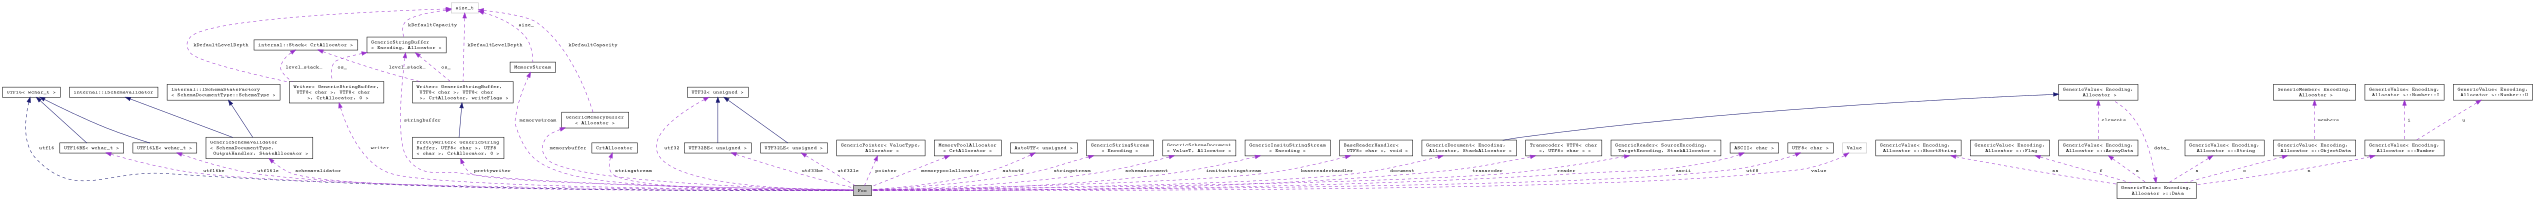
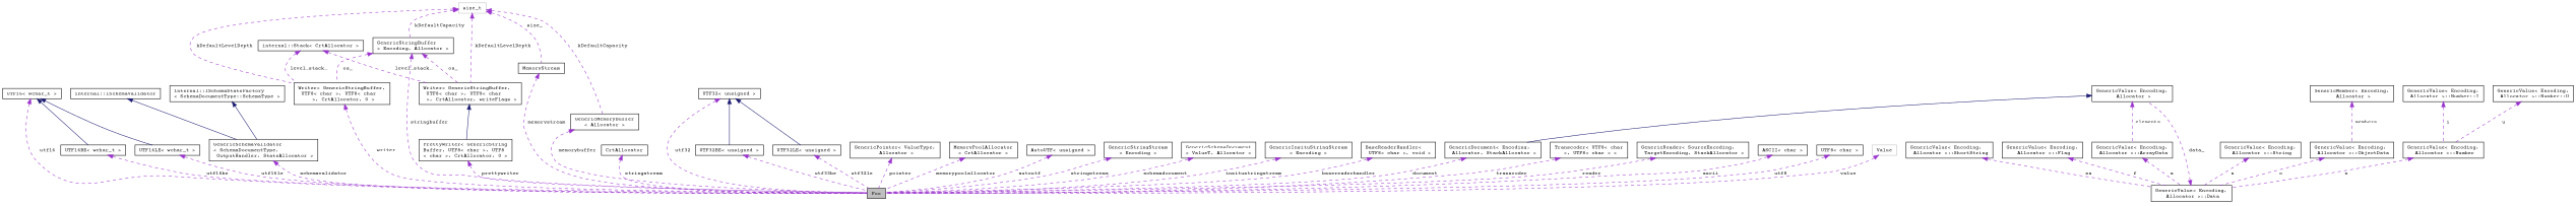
  digraph {
    fontname="Courier Prime"
    rankdir=TB
    node [color=black fillcolor=white fontname="Courier Prime" fontsize=10 shape=record style=filled]
    edge [color=darkorchid3 dir=back fontname="Courier Prime" fontsize=10 labelfontname=Helvetica labelfontsize=10 style=dashed]
    n1 [fillcolor=grey75 fontcolor=black height=0.2 label=Foo width=0.4]
    n2 [height=0.2 label="MemoryPoolAllocator\l\< CrtAllocator \>" width=0.4]
    n3 [height=0.2 label="BaseReaderHandler\<\l UTF8\< char \>, void \>" width=0.4]
    n4 [height=0.2 label="Transcoder\< UTF8\< char\l \>, UTF8\< char \> \>" width=0.4]
    n5 [height=0.2 label="GenericReader\< SourceEncoding,\l TargetEncoding, StackAllocator \>" width=0.4]
    n6 [height=0.2 label="ASCII\< char \>" width=0.4]
    n7 [height=0.2 label="UTF8\< char \>" width=0.4]
    n8 [color=grey75 height=0.2 label=Value width=0.4]
    n9 [height=0.2 label="UTF16LE\< wchar_t \>" width=0.4]
    n10 [height=0.2 label="UTF16\< wchar_t \>" width=0.4]
    n11 [height=0.2 label="UTF16BE\< wchar_t \>" width=0.4]
    n12 [height=0.2 label="GenericSchemaValidator\l\< SchemaDocumentType,\l OutputHandler, StateAllocator \>" width=0.4]
    n13 [height=0.2 label="internal::ISchemaStateFactory\l\< SchemaDocumentType::SchemaType \>" width=0.4]
    n14 [height=0.2 label="internal::ISchemaValidator" width=0.4]
    n15 [height=0.2 label="Writer\< GenericStringBuffer,\l UTF8\< char \>, UTF8\< char\l \>, CrtAllocator, 0 \>" width=0.4]
    n16 [height=0.2 label="internal::Stack\< CrtAllocator \>" width=0.4]
    n17 [height=0.2 label="Writer\< GenericStringBuffer,\l UTF8\< char \>, UTF8\< char\l \>, CrtAllocator, writeFlags \>" width=0.4]
    n18 [height=0.2 label="PrettyWriter\< GenericString\lBuffer, UTF8\< char \>, UTF8\l\< char \>, CrtAllocator, 0 \>" width=0.4]
    n19 [color=grey75 height=0.2 label=size_t width=0.4]
    n20 [height=0.2 label="GenericStringBuffer\l\< Encoding, Allocator \>" width=0.4]
    n21 [height=0.2 label=MemoryStream width=0.4]
    n22 [height=0.2 label="GenericMemoryBuffer\l\< Allocator \>" width=0.4]
    n23 [height=0.2 label=CrtAllocator width=0.4]
    n24 [height=0.2 label="UTF32LE\< unsigned \>" width=0.4]
    n25 [height=0.2 label="UTF32\< unsigned \>" width=0.4]
    n26 [height=0.2 label="UTF32BE\< unsigned \>" width=0.4]
    n27 [height=0.2 label="GenericPointer\< ValueType,\l Allocator \>" width=0.4]
    n28 [height=0.2 label="GenericDocument\< Encoding,\l Allocator, StackAllocator \>" width=0.4]
    n29 [height=0.2 label="GenericValue\< Encoding,\l Allocator \>" width=0.4]
    n30 [height=0.2 label="GenericValue\< Encoding,\l Allocator \>::ArrayData" width=0.4]
    n31 [height=0.2 label="GenericValue\< Encoding,\l Allocator \>::Data" width=0.4]
    n32 [height=0.2 label="GenericValue\< Encoding,\l Allocator \>::String" width=0.4]
    n33 [height=0.2 label="GenericValue\< Encoding,\l Allocator \>::ObjectData" width=0.4]
    n34 [height=0.2 label="GenericMember\< Encoding,\l Allocator \>" width=0.4]
    n35 [height=0.2 label="GenericValue\< Encoding,\l Allocator \>::Number" width=0.4]
    n36 [height=0.2 label="GenericValue\< Encoding,\l Allocator \>::Number::U" width=0.4]
    n37 [height=0.2 label="GenericValue\< Encoding,\l Allocator \>::Number::I" width=0.4]
    n38 [height=0.2 label="GenericValue\< Encoding,\l Allocator \>::ShortString" width=0.4]
    n39 [height=0.2 label="GenericValue\< Encoding,\l Allocator \>::Flag" width=0.4]
    n40 [height=0.2 label="AutoUTF\< unsigned \>" width=0.4]
    n41 [height=0.2 label="GenericStringStream\l\< Encoding \>" width=0.4]
    n42 [height=0.2 label="GenericSchemaDocument\l\< ValueT, Allocator \>" width=0.4]
    n43 [height=0.2 label="GenericInsituStringStream\l\< Encoding \>" width=0.4]
    n2 -> n1 [label=" memorypoolallocator"]
    n3 -> n1 [label=" basereaderhandler"]
    n4 -> n1 [label=" transcoder"]
    n5 -> n1 [label=" reader"]
    n6 -> n1 [label=" ascii"]
    n7 -> n1 [label=" utf8"]
    n8 -> n1 [label=" value"]
    n9 -> n1 [label=" utf16le"]
-   n10 -> n1 [color=midnightblue label=" utf16"]
+   n10 -> n1 [label=" utf16"]
    n10 -> n9 [color=midnightblue style=solid]
    n10 -> n11 [color=midnightblue style=solid]
    n11 -> n1 [label=" utf16be"]
    n12 -> n1 [label=" schemavalidator"]
    n13 -> n12 [color=midnightblue style=solid]
    n14 -> n12 [color=midnightblue style=solid]
    n15 -> n1 [label=" writer"]
    n16 -> n15 [label=" level_stack_"]
    n16 -> n17 [label=" level_stack_"]
    n17 -> n18 [color=midnightblue style=solid]
    n18 -> n1 [label=" prettywriter"]
    n19 -> n15 [label=" kDefaultLevelDepth"]
    n19 -> n17 [label=" kDefaultLevelDepth"]
    n19 -> n20 [label=" kDefaultCapacity"]
    n19 -> n21 [label=" size_"]
    n19 -> n22 [label=" kDefaultCapacity"]
    n20 -> n1 [label=" stringbuffer"]
    n20 -> n15 [label=" os_"]
    n20 -> n17 [label=" os_"]
    n21 -> n1 [label=" memorystream"]
    n22 -> n1 [label=" memorybuffer"]
    n23 -> n1 [label=" stringstream"]
    n24 -> n1 [label=" utf32le"]
    n25 -> n1 [label=" utf32"]
    n25 -> n24 [color=midnightblue style=solid]
    n25 -> n26 [color=midnightblue style=solid]
    n26 -> n1 [label=" utf33be"]
    n27 -> n1 [label=" pointer"]
    n28 -> n1 [label=" document"]
    n29 -> n28 [color=midnightblue style=solid]
    n29 -> n30 [label=" elements"]
    n30 -> n31 [label=" a"]
    n31 -> n29 [label=" data_"]
    n32 -> n31 [label=" s"]
    n33 -> n31 [label=" o"]
    n34 -> n33 [label=" members"]
    n35 -> n31 [label=" n"]
    n36 -> n35 [label=" u"]
    n37 -> n35 [label=" i"]
    n38 -> n31 [label=" ss"]
    n39 -> n31 [label=" f"]
    n40 -> n1 [label=" autoutf"]
    n41 -> n1 [label=" stringstream"]
    n42 -> n1 [label=" schemadocument"]
    n43 -> n1 [label=" insitustringstream"]
  }
